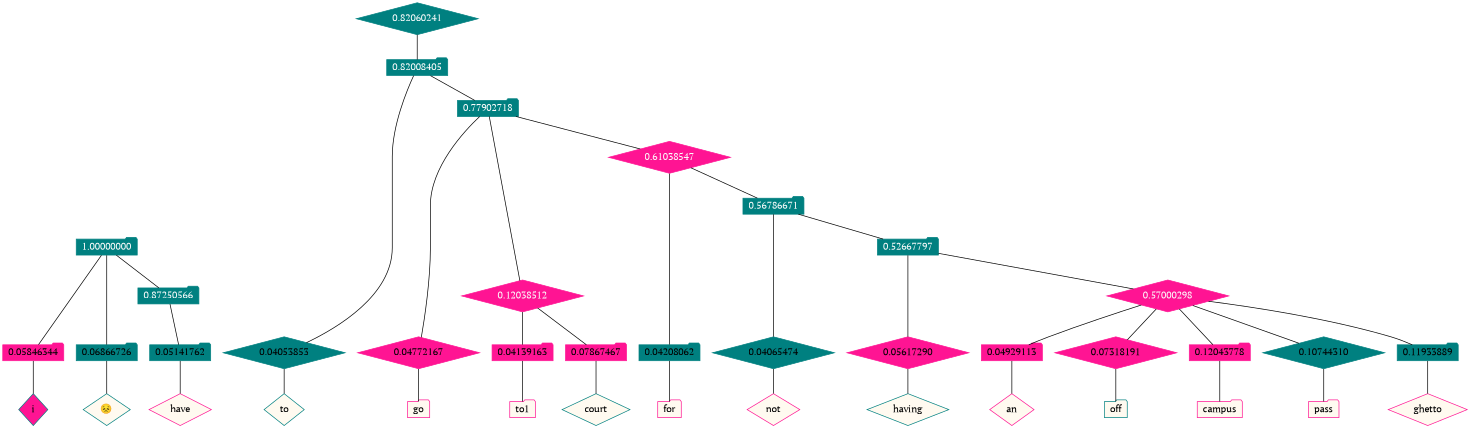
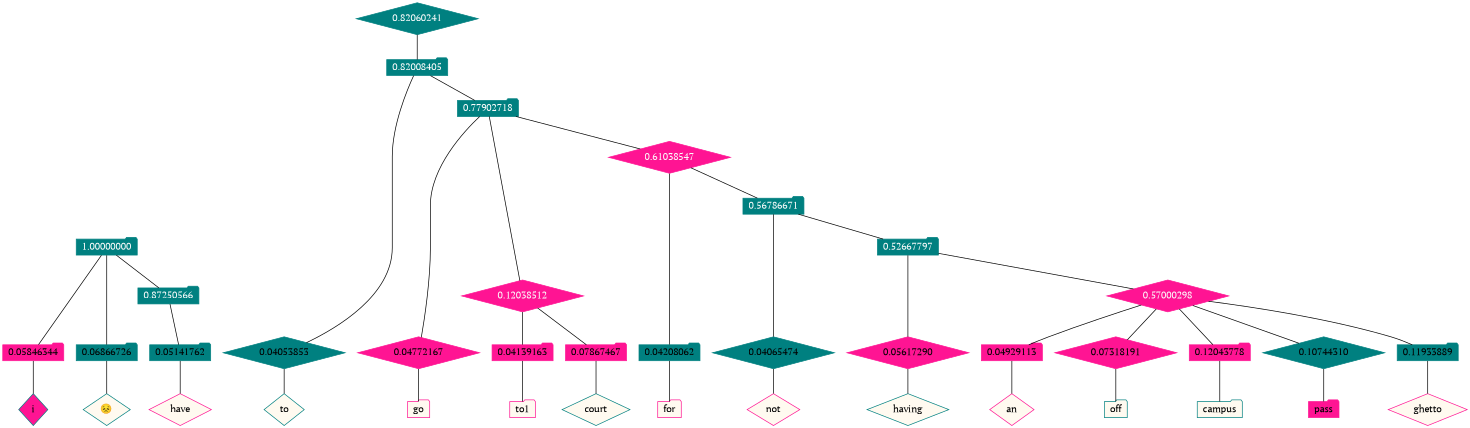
  graph {
    fontname="PT Serif"
    node [color=teal fontname="PT Serif" format=png nodesep=0.001 ordering=out overlap_scaling=0.01 ranksep=0.001 shape=folder style=filled]
    edge [fontname="PT Serif"]
    n1 [fillcolor=deeppink height=0.15 label=i shape=diamond style="filled,solid" width=0.15]
    n2 [color=deeppink fillcolor=floralwhite height=0.15 label=have shape=diamond style="filled,solid" width=0.15]
    n3 [fillcolor=floralwhite height=0.15 label=to shape=diamond style="filled,solid" width=0.15]
    n4 [color=deeppink fillcolor=floralwhite height=0.15 label=go style="filled,solid" width=0.15]
    n5 [color=deeppink fillcolor=floralwhite height=0.15 label=to1 style="filled,solid" width=0.15]
    n6 [fillcolor=floralwhite height=0.15 label=court shape=diamond style="filled,solid" width=0.15]
    n7 [color=deeppink fillcolor=floralwhite height=0.15 label=for style="filled,solid" width=0.15]
    n8 [color=deeppink fillcolor=floralwhite height=0.15 label=not shape=diamond style="filled,solid" width=0.15]
    n9 [fillcolor=floralwhite height=0.15 label=having shape=diamond style="filled,solid" width=0.15]
    n10 [color=deeppink fillcolor=floralwhite height=0.15 label=an shape=diamond style="filled,solid" width=0.15]
    n11 [fillcolor=floralwhite height=0.15 label=off style="filled,solid" width=0.15]
-   n12 [color=deeppink fillcolor=floralwhite height=0.15 label=campus style="filled,solid" width=0.15]
-   n13 [color=deeppink fillcolor=floralwhite height=0.15 label=pass style="filled,solid" width=0.15]
+   n12 [fillcolor=floralwhite height=0.15 label=campus style="filled,solid" width=0.15]
+   n13 [color=deeppink fillcolor=deeppink height=0.15 label=pass style="filled,solid" width=0.15]
    n14 [color=deeppink fillcolor=floralwhite height=0.15 label=ghetto shape=diamond style="filled,solid" width=0.15]
    n15 [fillcolor=floralwhite height=0.15 label="😣" shape=diamond style="filled,solid" width=0.15]
    n16 [color=deeppink fontcolor=black height=0.15 label=0.05846344 width=0.15]
    n17 [fontcolor=black height=0.15 label=0.05141762 width=0.15]
    n18 [fontcolor=black height=0.15 label=0.04053853 shape=diamond width=0.15]
    n19 [color=deeppink fontcolor=black height=0.15 label=0.04772167 shape=diamond width=0.15]
    n20 [color=deeppink fontcolor=black height=0.15 label=0.04139163 width=0.15]
    n21 [color=deeppink fontcolor=black height=0.15 label=0.07867467 width=0.15]
    n22 [fontcolor=black height=0.15 label=0.04208062 width=0.15]
    n23 [fontcolor=black height=0.15 label=0.04065474 shape=diamond width=0.15]
    n24 [color=deeppink fontcolor=black height=0.15 label=0.05617290 shape=diamond width=0.15]
    n25 [color=deeppink fontcolor=black height=0.15 label=0.04929113 width=0.15]
    n26 [color=deeppink fontcolor=black height=0.15 label=0.07318191 shape=diamond width=0.15]
    n27 [color=deeppink fontcolor=black height=0.15 label=0.12043778 width=0.15]
    n28 [fontcolor=black height=0.15 label=0.10744310 shape=diamond width=0.15]
    n29 [fontcolor=black height=0.15 label=0.11933889 width=0.15]
    n30 [fontcolor=black height=0.15 label=0.06866726 width=0.15]
    n31 [fontcolor=grey99 height=0.15 label=1.00000000 width=0.15]
    n32 [fontcolor=grey99 height=0.15 label=0.87250566 width=0.15]
    n33 [fontcolor=grey99 height=0.15 label=0.82060241 shape=diamond width=0.15]
    n34 [fontcolor=grey99 height=0.15 label=0.82008405 width=0.15]
    n35 [fontcolor=grey99 height=0.15 label=0.77902718 width=0.15]
    n36 [color=deeppink fontcolor=grey99 height=0.15 label=0.12038512 shape=diamond width=0.15]
    n37 [color=deeppink fontcolor=grey99 height=0.15 label=0.61038547 shape=diamond width=0.15]
    n38 [fontcolor=grey99 height=0.15 label=0.56786671 width=0.15]
    n39 [fontcolor=grey99 height=0.15 label=0.52667797 width=0.15]
    n40 [color=deeppink fontcolor=grey99 height=0.15 label=0.57000298 shape=diamond width=0.15]
    subgraph sub_1 {
      rank=same
      n1
      n2
      n3
      n4
      n5
      n6
      n7
      n8
      n9
      n10
      n11
      n12
      n13
      n14
      n15
    }
    subgraph sub_2 {
      rank=same
      n16
      n17
      n18
      n19
      n20
      n21
      n22
      n23
      n24
      n25
      n26
      n27
      n28
      n29
      n30
    }
    n16 -- n1
    n17 -- n2
    n18 -- n3
    n19 -- n4
    n20 -- n5
    n21 -- n6
    n22 -- n7
    n23 -- n8
    n24 -- n9
    n25 -- n10
    n26 -- n11
    n27 -- n12
    n28 -- n13
    n29 -- n14
    n30 -- n15
    n31 -- n16
    n31 -- n30
    n31 -- n32
    n32 -- n17
    n33 -- n34
    n34 -- n18
    n34 -- n35
    n35 -- n19
    n35 -- n36
    n35 -- n37
    n36 -- n20
    n36 -- n21
    n37 -- n22
    n37 -- n38
    n38 -- n23
    n38 -- n39
    n39 -- n24
    n39 -- n40
    n40 -- n25
    n40 -- n26
    n40 -- n27
    n40 -- n28
    n40 -- n29
  }
